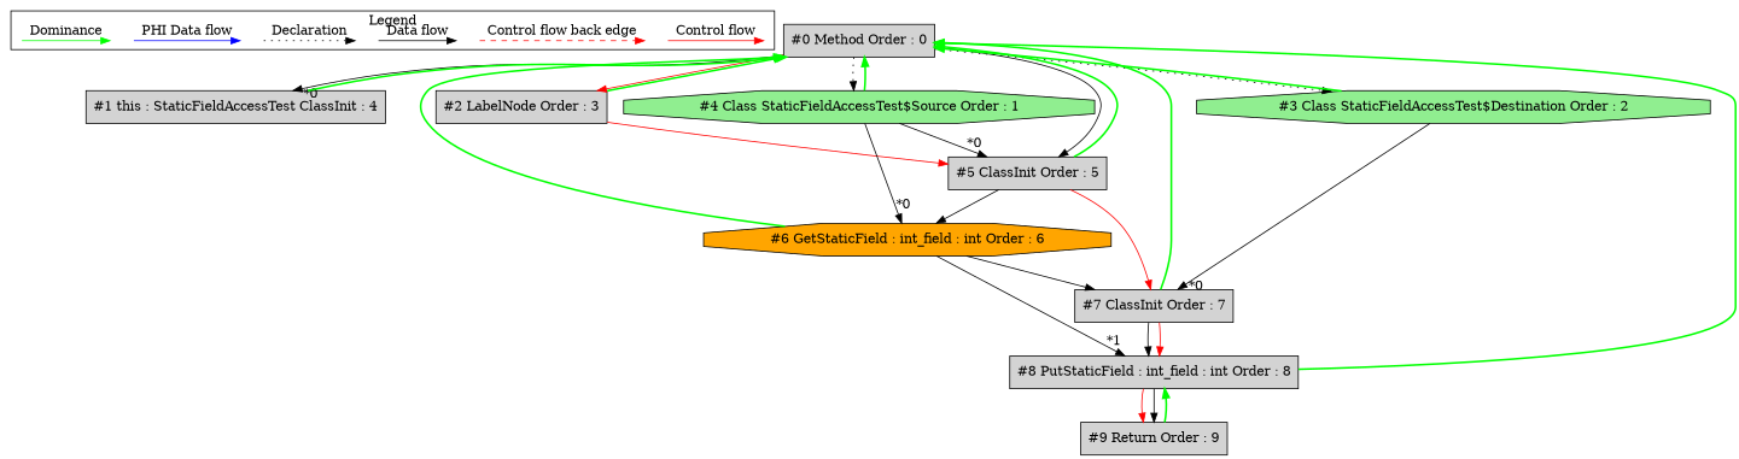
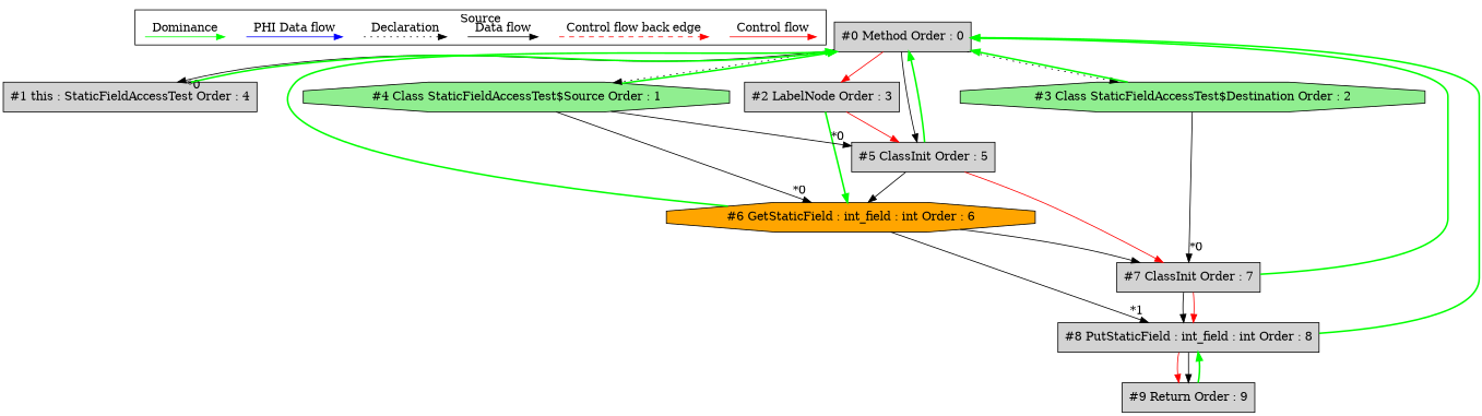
  digraph {
    ordering=in
    node [shape=point style=invis]
    c0
    c1
    c2
    c3
    d0
    d1
    d2
    d3
    d4
    d5
    d6
    d7
    n13 [fillcolor=lightgrey label="#0 Method Order : 0" shape=box style=filled]
-   n14 [fillcolor=lightgrey label="#1 this : StaticFieldAccessTest ClassInit : 4" shape=box style=filled]
+   n14 [fillcolor=lightgrey label="#1 this : StaticFieldAccessTest Order : 4" shape=box style=filled]
    n15 [fillcolor=lightgrey label="#2 LabelNode Order : 3" shape=box style=filled]
    n16 [fillcolor=lightgreen label="#3 Class StaticFieldAccessTest$Destination Order : 2" shape=octagon style=filled]
    n17 [fillcolor=lightgreen label="#4 Class StaticFieldAccessTest$Source Order : 1" shape=octagon style=filled]
    n18 [fillcolor=lightgrey label="#5 ClassInit Order : 5" shape=box style=filled]
    n19 [fillcolor=lightgrey label="#7 ClassInit Order : 7" shape=box style=filled]
    n20 [fillcolor=orange label="#6 GetStaticField : int_field : int Order : 6" shape=octagon style=filled]
    n21 [fillcolor=lightgrey label="#8 PutStaticField : int_field : int Order : 8" shape=box style=filled]
    n22 [fillcolor=lightgrey label="#9 Return Order : 9" shape=box style=filled]
    subgraph cluster_1 {
-     label=Legend
+     label=Source
      subgraph sub_2 {
        label=Legend
        rank=same
        c0
        c1
        c2
        c3
        d0
        d1
        d2
        d3
        d4
        d5
        d6
        d7
      }
    }
    c0 -> c1 [color=red label="Control flow" style=solid]
    c2 -> c3 [color=red label="Control flow back edge" style=dashed]
    d0 -> d1 [label="Data flow"]
    d2 -> d3 [label=Declaration style=dotted]
    d4 -> d5 [color=blue label="PHI Data flow"]
    d6 -> d7 [color=green label=Dominance]
    n13 -> n14 [headlabel="*0" labeldistance=2]
    n13 -> n15 [color=red fontcolor=red labeldistance=2]
    n13 -> n16 [style=dotted]
    n13 -> n17 [style=dotted]
    n13 -> n18
    n14 -> n13 [color=green dir=forward penwidth=2]
-   n15 -> n13 [color=green dir=forward penwidth=2]
+   n15 -> n20 [color=green dir=forward penwidth=2]
    n15 -> n18 [color=red fontcolor=red labeldistance=2]
    n16 -> n13 [color=green dir=forward penwidth=2]
    n16 -> n19 [headlabel="*0" labeldistance=2]
    n17 -> n13 [color=green dir=forward penwidth=2]
    n17 -> n18 [headlabel="*0" labeldistance=2]
    n17 -> n20 [headlabel="*0" labeldistance=2]
    n18 -> n13 [color=green dir=forward penwidth=2]
    n18 -> n19 [color=red fontcolor=red labeldistance=2]
    n18 -> n20
    n19 -> n13 [color=green dir=forward penwidth=2]
    n19 -> n21
    n19 -> n21 [color=red fontcolor=red labeldistance=2]
    n20 -> n13 [color=green dir=forward penwidth=2]
    n20 -> n19
    n20 -> n21 [headlabel="*1" labeldistance=2]
    n21 -> n13 [color=green dir=forward penwidth=2]
    n21 -> n22 [color=red fontcolor=red labeldistance=2]
    n21 -> n22
    n22 -> n21 [color=green dir=forward penwidth=2]
  }
